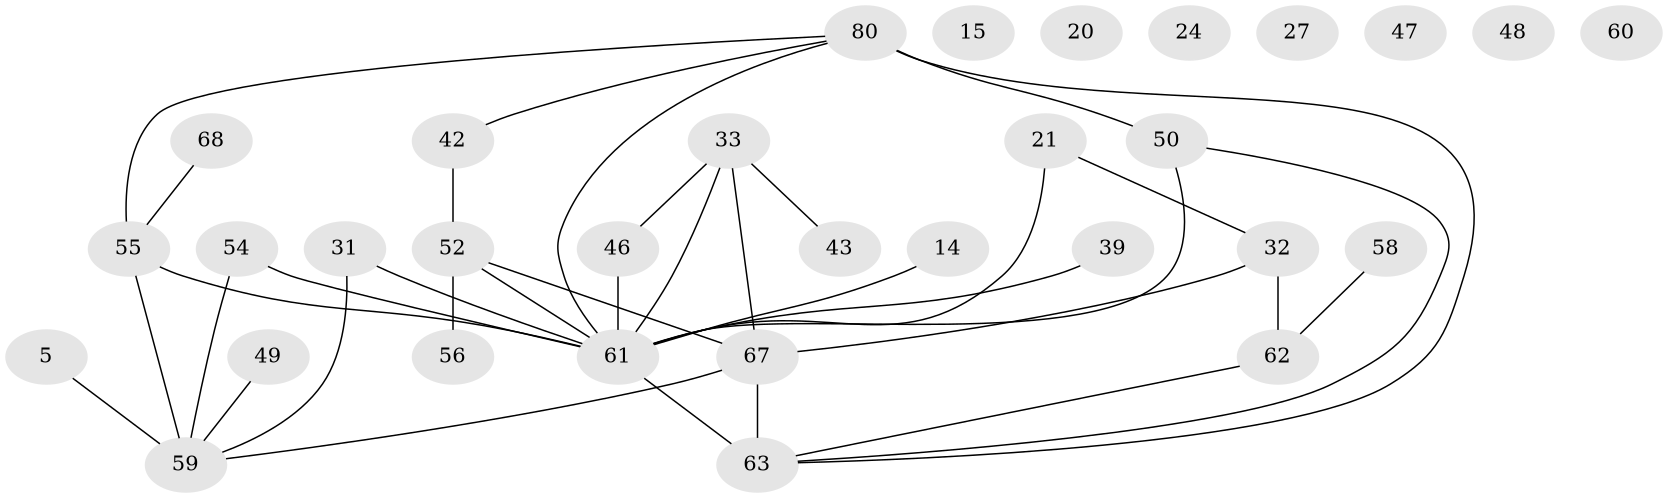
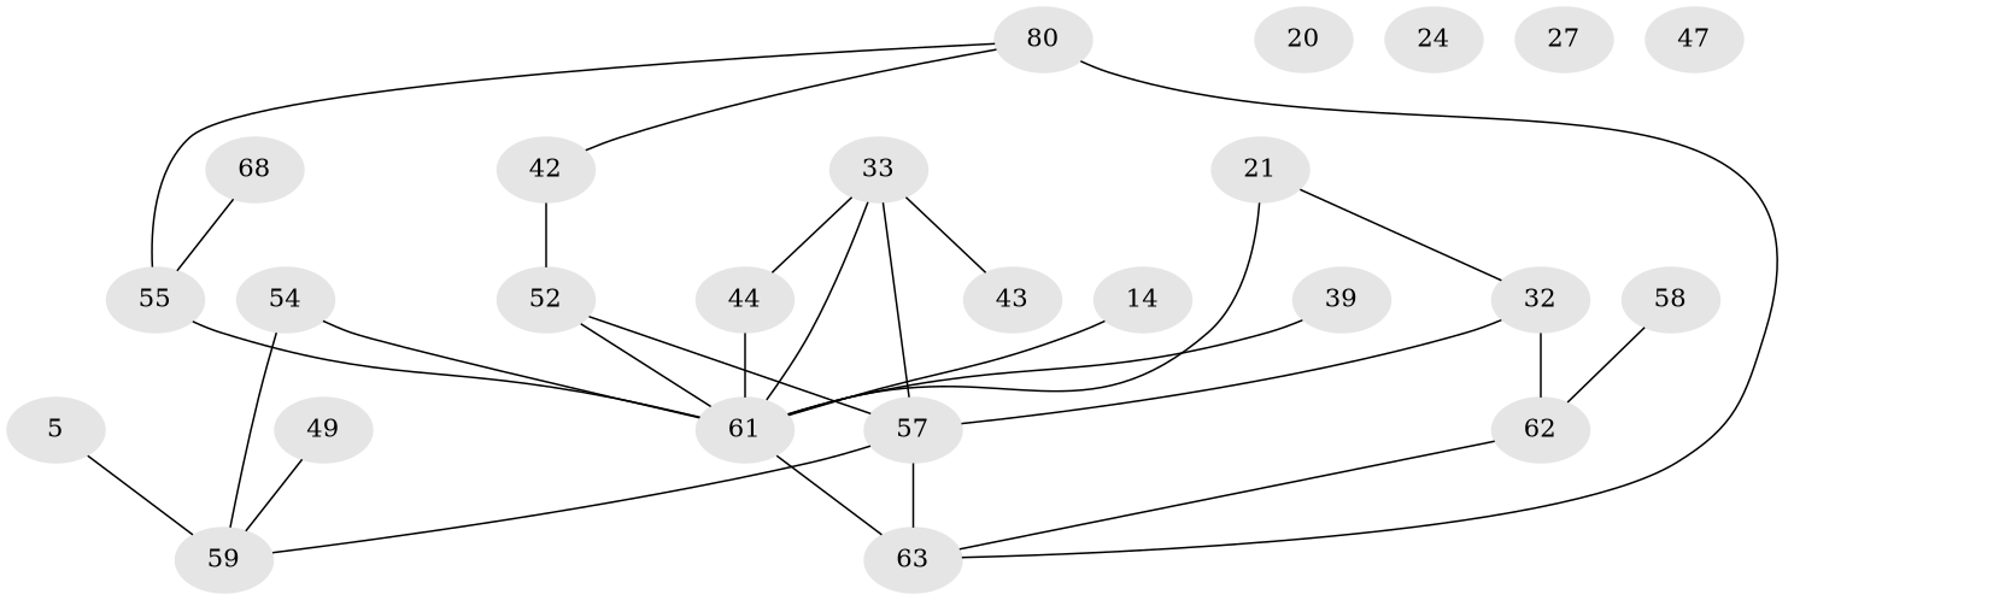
  graph {
    node [color=gray90 style=filled]
    59 [super="+13+51"]
    5
    61 [super="+45+19+36+41"]
    63 [super="+44+37"]
    14
-   15
    20
    21
    32
-   57 [super="+22+53" label=67]
+   57 [super="+22+53"]
    62 [super="+8"]
    24
    27
-   31
    33 [super="+10+29"]
    43
-   46 [super="+26"]
+   46 [super="+26" label=44]
    55 [super="+12"]
    n19 [label=68]
    39
    n21 [label=80 super="+6+9"]
    42
-   50 [super="+35"]
    52 [super="+3+18+28"]
-   56
    47
-   48
    49
    54
    58
-   60 [super="+16+17"]
    5 -- 59
    61 -- 63 [weight=4]
    14 -- 61
    21 -- 61
    21 -- 32
    32 -- 57 [weight=2]
    32 -- 62
    57 -- 59
    57 -- 63 [weight=2]
    62 -- 63
-   31 -- 59
-   31 -- 61
    33 -- 61
    33 -- 57
    33 -- 43
    33 -- 46
    46 -- 61 [weight=2]
-   55 -- 59 [weight=2]
    55 -- 61 [weight=3]
    n19 -- 55
    39 -- 61
-   n21 -- 61
    n21 -- 63 [weight=2]
    n21 -- 55
    n21 -- 42 [weight=2]
-   n21 -- 50 [weight=2]
    42 -- 52
-   50 -- 61
-   50 -- 63
    52 -- 61 [weight=3]
    52 -- 57
-   52 -- 56
    49 -- 59
    54 -- 59
    54 -- 61
    58 -- 62
  }
